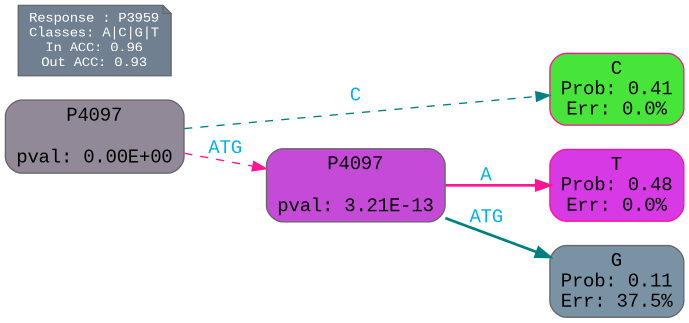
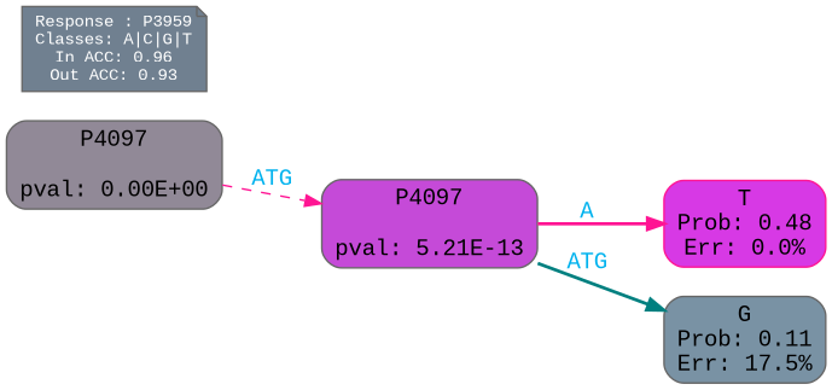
  digraph {
    fontname="Liberation Mono"
    rankdir=LR
    ranksep=equally
    splines=polylines
    node [color=gray40 fontname="Liberation Mono" shape=box style="filled, rounded"]
    edge [color=teal fontcolor=deepskyblue2 fontname="Liberation Mono" style=dashed]
    n1 [color=deeppink fillcolor="#d739e5" label="T\nProb: 0.48\nErr: 0.0%"]
-   n2 [fillcolor="#7992a4" label="G\nProb: 0.11\nErr: 37.5%"]
-   n3 [color=deeppink fillcolor="#47e539" label="C\nProb: 0.41\nErr: 0.0%"]
+   n2 [fillcolor="#7992a4" label="G\nProb: 0.11\nErr: 17.5%"]
    n4 [align=left fillcolor=slategray fontcolor=white fontsize=10 label="Response : P3959\nClasses: A|C|G|T\nIn ACC: 0.96\nOut ACC: 0.93\n" shape=note style=filled]
    n5 [fillcolor="#918997" label="P4097\n\npval: 0.00E+00"]
-   n6 [fillcolor="#c54ad8" label="P4097\n\npval: 3.21E-13"]
+   n6 [fillcolor="#c54ad8" label="P4097\n\npval: 5.21E-13"]
    subgraph sub_1 {
      rank=same
      n1
      n2
-     n3
    }
    subgraph sub_2 {
      rank=same
      n4
      n5
    }
-   n5 -> n3 [label=C]
    n5 -> n6 [color=deeppink label=ATG]
    n6 -> n1 [color=deeppink label=A style=bold]
    n6 -> n2 [label=ATG style=bold]
  }
